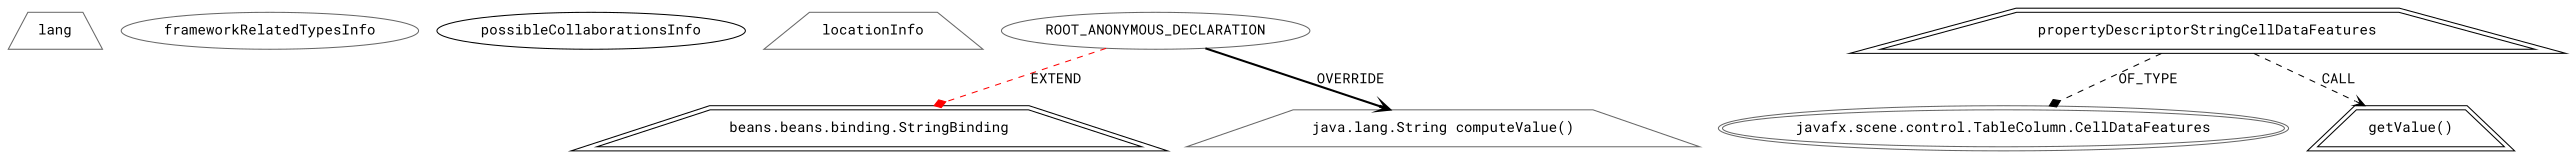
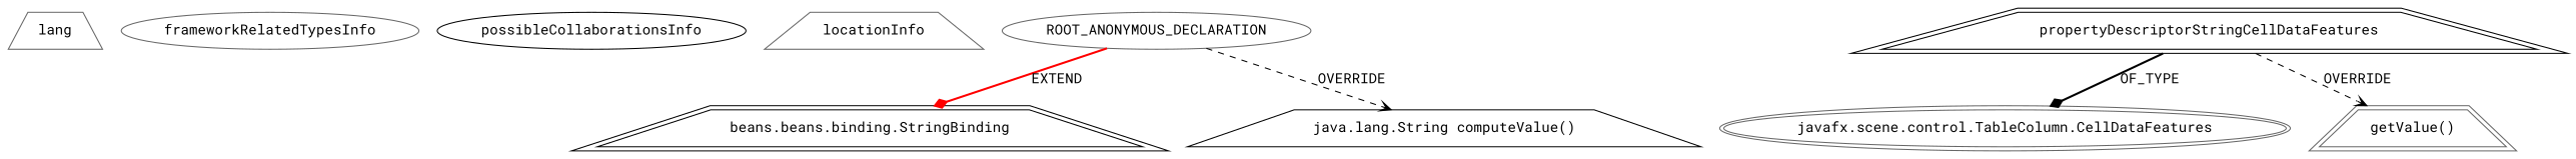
  digraph {
    fontname="Roboto Mono"
    node [color=gray40 fontname="Roboto Mono" shape=trapezium]
    edge [arrowhead=diamond fontname="Roboto Mono" style=dashed]
    n1 [category=extension_graph graphId=4078 isAnonymous=true label=lang possibleRelation=false]
    frameworkRelatedTypesInfo [0="javafx.beans.binding.StringBinding" shape=ellipse]
    possibleCollaborationsInfo [color=black shape=ellipse]
    locationInfo [contextSignature="javafx.beans.value.ObservableValue call(javafx.scene.control.TableColumn.CellDataFeatures)" filePath="/sannies-isoviewer-fx/isoviewer-fx-master/src/main/java/com/googlecode/mp4parser/mp4inspector/BoxPane.java" graphId=4078 projectName="sannies-isoviewer-fx"]
    n5 [isFrameworkType=false label=ROOT_ANONYMOUS_DECLARATION shape=ellipse vertexType=ROOT_ANONYMOUS_DECLARATION]
    n6 [color=black isFrameworkType=true label="beans.beans.binding.StringBinding" peripheries=2 vertexType=FRAMEWORK_CLASS_TYPE]
-   n7 [isFrameworkType=false label="java.lang.String computeValue()" vertexType=OVERRIDING_METHOD_DECLARATION]
+   n7 [color=black isFrameworkType=false label="java.lang.String computeValue()" vertexType=OVERRIDING_METHOD_DECLARATION]
    n8 [color=black isFrameworkType=true label=propertyDescriptorStringCellDataFeatures peripheries=2 vertexType=VARIABLE_EXPRESION]
    n9 [isFrameworkType=true label="javafx.scene.control.TableColumn.CellDataFeatures" peripheries=2 shape=ellipse vertexType=FRAMEWORK_CLASS_TYPE]
-   n10 [color=black isFrameworkType=true label="getValue()" peripheries=2 vertexType=INSIDE_CALL]
-   n5 -> n6 [color=red label=EXTEND]
-   n5 -> n7 [arrowhead=vee label=OVERRIDE style=bold]
-   n8 -> n9 [label=OF_TYPE]
-   n8 -> n10 [arrowhead=vee label=CALL]
+   n10 [isFrameworkType=true label="getValue()" peripheries=2 vertexType=INSIDE_CALL]
+   n5 -> n6 [color=red label=EXTEND style=bold]
+   n5 -> n7 [arrowhead=vee label=OVERRIDE]
+   n8 -> n9 [label=OF_TYPE style=bold]
+   n8 -> n10 [arrowhead=vee label=OVERRIDE]
  }
